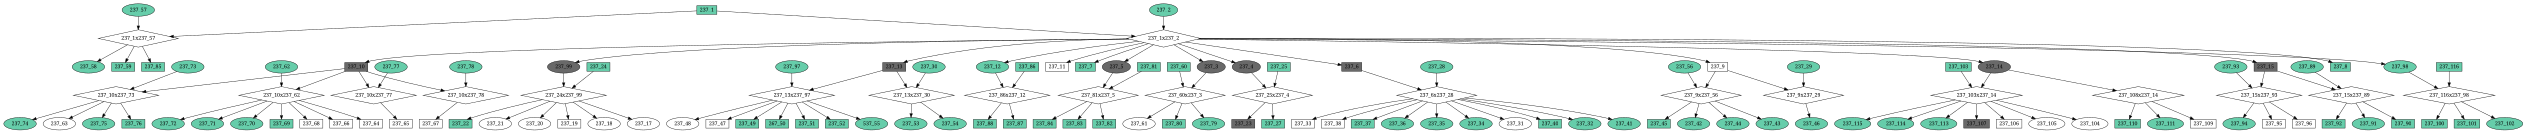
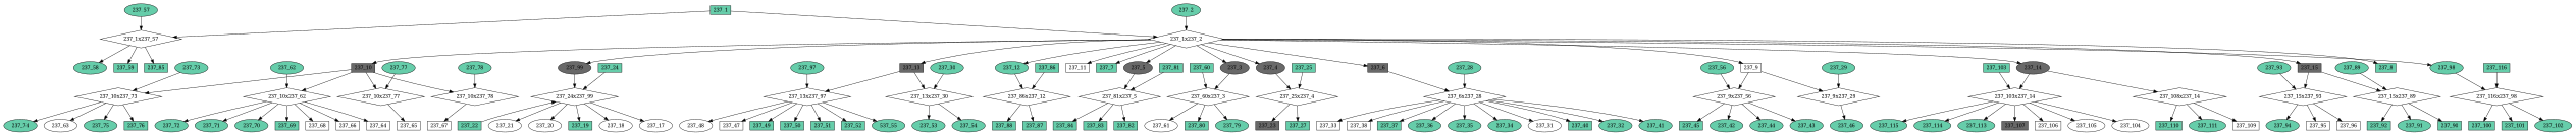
  digraph {
    fontname="Noto Serif"
    node [fillcolor=aquamarine3 fontcolor=black fontname="Noto Serif" regular=0 shape=ellipse style=filled]
    edge [fontname="Noto Serif"]
    "237_58" [height=0.3 width=0.5]
    "237_1x237_57" [height=.1 shape=diamond width=.1 fillcolor="" fontcolor="" regular="" style=""]
    "237_59" [height=0.3 shape=box width=0.5]
    "237_85" [height=0.3 shape=box width=0.5]
    "237_74" [height=0.3 width=0.5]
    "237_10x237_73" [height=.1 shape=diamond width=.1 fillcolor="" fontcolor="" regular="" style=""]
    "237_63" [fillcolor=white height=0.3 width=0.5]
    "237_75" [height=0.3 width=0.5]
    "237_76" [height=0.3 shape=box width=0.5]
    "237_73" [height=0.3 width=0.5]
    "237_72" [height=0.3 width=0.5]
    "237_10x237_62" [height=.1 shape=diamond width=.1 fillcolor="" fontcolor="" regular="" style=""]
    "237_71" [height=0.3 width=0.5]
    "237_70" [height=0.3 width=0.5]
    "237_69" [height=0.3 shape=box width=0.5]
    "237_68" [fillcolor=white height=0.3 shape=box width=0.5]
    "237_66" [fillcolor=white height=0.3 shape=box width=0.5]
    "237_64" [fillcolor=white height=0.3 shape=box width=0.5]
    "237_115" [height=0.3 width=0.5]
    "237_103x237_14" [height=.1 shape=diamond width=.1 fillcolor="" fontcolor="" regular="" style=""]
    "237_114" [height=0.3 width=0.5]
    "237_113" [height=0.3 width=0.5]
    "237_107" [fillcolor=dimgrey height=0.3 shape=box width=0.5]
    "237_106" [fillcolor=white height=0.3 shape=box width=0.5]
    "237_105" [fillcolor=white height=0.3 width=0.5]
    "237_104" [fillcolor=white height=0.3 width=0.5]
    "237_110" [height=0.3 shape=box width=0.5]
    "237_108x237_14" [height=.1 shape=diamond width=.1 fillcolor="" fontcolor="" regular="" style=""]
    "237_111" [height=0.3 width=0.5]
    "237_109" [fillcolor=white height=0.3 shape=box width=0.5]
    "237_65" [fillcolor=white height=0.3 shape=box width=0.5]
    "237_10x237_77" [height=.1 shape=diamond width=.1 fillcolor="" fontcolor="" regular="" style=""]
    "237_62" [height=0.3 width=0.5]
    "237_61" [fillcolor=white height=0.3 width=0.5]
    "237_60x237_3" [height=.1 shape=diamond width=.1 fillcolor="" fontcolor="" regular="" style=""]
    "237_80" [height=0.3 shape=box width=0.5]
    "237_79" [height=0.3 width=0.5]
    "237_57" [height=0.3 width=0.5]
    "237_60" [height=0.3 shape=box width=0.5]
    "237_67" [fillcolor=white height=0.3 shape=box width=0.5]
    "237_10x237_78" [height=.1 shape=diamond width=.1 fillcolor="" fontcolor="" regular="" style=""]
    "237_10" [fillcolor=dimgrey height=0.3 shape=box width=0.5]
    "237_1x237_2" [height=.1 shape=diamond width=.1 fillcolor="" fontcolor="" regular="" style=""]
    "237_99" [fillcolor=dimgrey height=0.3 width=0.5]
    "237_13" [fillcolor=dimgrey height=0.3 shape=box width=0.5]
    "237_12" [height=0.3 width=0.5]
    "237_11" [fillcolor=white height=0.3 shape=box width=0.5]
    "237_7" [height=0.3 shape=box width=0.5]
    "237_5" [fillcolor=dimgrey height=0.3 width=0.5]
    "237_3" [fillcolor=dimgrey height=0.3 width=0.5]
    "237_4" [fillcolor=dimgrey height=0.3 width=0.5]
    "237_6" [fillcolor=dimgrey height=0.3 shape=box width=0.5]
    "237_9" [fillcolor=white height=0.3 shape=box width=0.5]
    "237_14" [fillcolor=dimgrey height=0.3 width=0.5]
    "237_15" [fillcolor=dimgrey height=0.3 shape=box width=0.5]
    "237_8" [height=0.3 shape=box width=0.5]
    "237_98" [height=0.3 width=0.5]
    "237_24x237_99" [height=.1 shape=diamond width=.1 fillcolor="" fontcolor="" regular="" style=""]
    "237_13x237_97" [height=.1 shape=diamond width=.1 fillcolor="" fontcolor="" regular="" style=""]
    "237_13x237_30" [height=.1 shape=diamond width=.1 fillcolor="" fontcolor="" regular="" style=""]
    "237_86x237_12" [height=.1 shape=diamond width=.1 fillcolor="" fontcolor="" regular="" style=""]
    "237_81x237_5" [height=.1 shape=diamond width=.1 fillcolor="" fontcolor="" regular="" style=""]
    "237_25x237_4" [height=.1 shape=diamond width=.1 fillcolor="" fontcolor="" regular="" style=""]
    "237_6x237_28" [height=.1 shape=diamond width=.1 fillcolor="" fontcolor="" regular="" style=""]
    "237_9x237_56" [height=.1 shape=diamond width=.1 fillcolor="" fontcolor="" regular="" style=""]
    "237_9x237_29" [height=.1 shape=diamond width=.1 fillcolor="" fontcolor="" regular="" style=""]
    "237_15x237_93" [height=.1 shape=diamond width=.1 fillcolor="" fontcolor="" regular="" style=""]
    "237_15x237_89" [height=.1 shape=diamond width=.1 fillcolor="" fontcolor="" regular="" style=""]
    "237_116x237_98" [height=.1 shape=diamond width=.1 fillcolor="" fontcolor="" regular="" style=""]
    "237_33" [fillcolor=white height=0.3 shape=box width=0.5]
    "237_38" [fillcolor=white height=0.3 shape=box width=0.5]
    "237_37" [height=0.3 shape=box width=0.5]
    "237_36" [height=0.3 width=0.5]
    "237_35" [height=0.3 width=0.5]
    "237_34" [height=0.3 width=0.5]
    "237_31" [fillcolor=white height=0.3 width=0.5]
    "237_40" [height=0.3 shape=box width=0.5]
    "237_32" [height=0.3 width=0.5]
    "237_41" [height=0.3 width=0.5]
    "237_22" [height=0.3 shape=box width=0.5]
    "237_21" [fillcolor=white height=0.3 width=0.5]
    "237_20" [fillcolor=white height=0.3 width=0.5]
-   "237_19" [fillcolor=white height=0.3 shape=box width=0.5]
+   "237_19" [height=0.3 shape=box width=0.5]
    "237_18" [fillcolor=white height=0.3 width=0.5]
    "237_17" [fillcolor=white height=0.3 width=0.5]
    "237_23" [fillcolor=dimgrey height=0.3 shape=box width=0.5]
    "237_27" [height=0.3 shape=box width=0.5]
    "237_25" [height=0.3 shape=box width=0.5]
    "237_24" [height=0.3 shape=box width=0.5]
    "237_48" [fillcolor=white height=0.3 width=0.5]
    "237_47" [fillcolor=white height=0.3 shape=box width=0.5]
    "237_49" [height=0.3 shape=box width=0.5]
-   "237_50" [height=0.3 shape=box width=0.5 label="267_50"]
+   "237_50" [height=0.3 shape=box width=0.5]
    "237_51" [height=0.3 shape=box width=0.5]
    "237_52" [height=0.3 shape=box width=0.5]
    n96 [height=0.3 label="537_55" width=0.5]
    "237_53" [height=0.3 width=0.5]
    "237_54" [height=0.3 width=0.5]
    "237_88" [height=0.3 shape=box width=0.5]
    "237_87" [height=0.3 shape=box width=0.5]
    "237_84" [height=0.3 shape=box width=0.5]
    "237_83" [height=0.3 shape=box width=0.5]
    "237_82" [height=0.3 shape=box width=0.5]
    "237_2" [height=0.3 width=0.5]
    "237_1" [height=0.3 shape=box width=0.5]
    "237_45" [height=0.3 shape=box width=0.5]
    "237_42" [height=0.3 width=0.5]
    "237_44" [height=0.3 width=0.5]
    "237_43" [height=0.3 width=0.5]
    "237_46" [height=0.3 width=0.5]
    "237_94" [height=0.3 width=0.5]
    "237_95" [fillcolor=white height=0.3 shape=box width=0.5]
    "237_96" [fillcolor=white height=0.3 shape=box width=0.5]
    "237_92" [height=0.3 shape=box width=0.5]
    "237_91" [height=0.3 width=0.5]
    "237_90" [height=0.3 shape=box width=0.5]
    "237_86" [height=0.3 shape=box width=0.5]
    "237_81" [height=0.3 shape=box width=0.5]
    "237_78" [height=0.3 width=0.5]
    "237_77" [height=0.3 width=0.5]
    "237_30" [height=0.3 width=0.5]
    "237_28" [height=0.3 width=0.5]
    "237_89" [height=0.3 width=0.5]
    "237_97" [height=0.3 width=0.5]
    "237_100" [height=0.3 shape=box width=0.5]
    "237_101" [height=0.3 shape=box width=0.5]
    "237_102" [height=0.3 width=0.5]
    "237_116" [height=0.3 shape=box width=0.5]
    "237_93" [height=0.3 width=0.5]
    "237_103" [height=0.3 shape=box width=0.5]
    "237_29" [height=0.3 width=0.5]
    "237_56" [height=0.3 width=0.5]
    "237_1x237_57" -> "237_58"
    "237_1x237_57" -> "237_59"
    "237_1x237_57" -> "237_85"
    "237_10x237_73" -> "237_74"
    "237_10x237_73" -> "237_63"
    "237_10x237_73" -> "237_75"
    "237_10x237_73" -> "237_76"
    "237_73" -> "237_10x237_73"
    "237_10x237_62" -> "237_72"
    "237_10x237_62" -> "237_71"
    "237_10x237_62" -> "237_70"
    "237_10x237_62" -> "237_69"
    "237_10x237_62" -> "237_68"
    "237_10x237_62" -> "237_66"
    "237_10x237_62" -> "237_64"
    "237_103x237_14" -> "237_115"
    "237_103x237_14" -> "237_114"
    "237_103x237_14" -> "237_113"
    "237_103x237_14" -> "237_107"
    "237_103x237_14" -> "237_106"
    "237_103x237_14" -> "237_105"
    "237_103x237_14" -> "237_104"
    "237_108x237_14" -> "237_110"
    "237_108x237_14" -> "237_111"
    "237_108x237_14" -> "237_109"
    "237_10x237_77" -> "237_65"
    "237_62" -> "237_10x237_62"
    "237_60x237_3" -> "237_61"
    "237_60x237_3" -> "237_80"
    "237_60x237_3" -> "237_79"
    "237_57" -> "237_1x237_57"
    "237_60" -> "237_60x237_3"
    "237_10x237_78" -> "237_67"
    "237_10" -> "237_10x237_73"
    "237_10" -> "237_10x237_62"
    "237_10" -> "237_10x237_77"
    "237_10" -> "237_10x237_78"
    "237_1x237_2" -> "237_10"
    "237_1x237_2" -> "237_99"
    "237_1x237_2" -> "237_13"
    "237_1x237_2" -> "237_12"
    "237_1x237_2" -> "237_11"
    "237_1x237_2" -> "237_7"
    "237_1x237_2" -> "237_5"
    "237_1x237_2" -> "237_3"
    "237_1x237_2" -> "237_4"
    "237_1x237_2" -> "237_6"
    "237_1x237_2" -> "237_9"
    "237_1x237_2" -> "237_14"
    "237_1x237_2" -> "237_15"
    "237_1x237_2" -> "237_8"
    "237_1x237_2" -> "237_98"
    "237_99" -> "237_24x237_99"
    "237_13" -> "237_13x237_97"
    "237_13" -> "237_13x237_30"
    "237_12" -> "237_86x237_12"
    "237_5" -> "237_81x237_5"
    "237_3" -> "237_60x237_3"
    "237_4" -> "237_25x237_4"
    "237_6" -> "237_6x237_28"
    "237_9" -> "237_9x237_56"
    "237_9" -> "237_9x237_29"
    "237_14" -> "237_103x237_14"
    "237_14" -> "237_108x237_14"
    "237_15" -> "237_15x237_93"
    "237_15" -> "237_15x237_89"
    "237_98" -> "237_116x237_98"
-   "237_24x237_99" -> "237_22"
+   "237_22" -> "237_24x237_99"
    "237_24x237_99" -> "237_21"
    "237_24x237_99" -> "237_20"
    "237_24x237_99" -> "237_19"
    "237_24x237_99" -> "237_18"
    "237_24x237_99" -> "237_17"
    "237_13x237_97" -> "237_48"
    "237_13x237_97" -> "237_47"
    "237_13x237_97" -> "237_49"
    "237_13x237_97" -> "237_50"
    "237_13x237_97" -> "237_51"
    "237_13x237_97" -> "237_52"
    "237_13x237_97" -> n96
    "237_13x237_30" -> "237_53"
    "237_13x237_30" -> "237_54"
    "237_86x237_12" -> "237_88"
    "237_86x237_12" -> "237_87"
    "237_81x237_5" -> "237_84"
    "237_81x237_5" -> "237_83"
    "237_81x237_5" -> "237_82"
    "237_25x237_4" -> "237_23"
    "237_25x237_4" -> "237_27"
    "237_6x237_28" -> "237_33"
    "237_6x237_28" -> "237_38"
    "237_6x237_28" -> "237_37"
    "237_6x237_28" -> "237_36"
    "237_6x237_28" -> "237_35"
    "237_6x237_28" -> "237_34"
    "237_6x237_28" -> "237_31"
    "237_6x237_28" -> "237_40"
    "237_6x237_28" -> "237_32"
    "237_6x237_28" -> "237_41"
    "237_9x237_56" -> "237_45"
    "237_9x237_56" -> "237_42"
    "237_9x237_56" -> "237_44"
    "237_9x237_56" -> "237_43"
    "237_9x237_29" -> "237_46"
    "237_15x237_93" -> "237_94"
    "237_15x237_93" -> "237_95"
    "237_15x237_93" -> "237_96"
    "237_15x237_89" -> "237_92"
    "237_15x237_89" -> "237_91"
    "237_15x237_89" -> "237_90"
    "237_116x237_98" -> "237_100"
    "237_116x237_98" -> "237_101"
    "237_116x237_98" -> "237_102"
    "237_25" -> "237_25x237_4"
    "237_24" -> "237_24x237_99"
    "237_2" -> "237_1x237_2"
    "237_1" -> "237_1x237_57"
    "237_1" -> "237_1x237_2"
    "237_86" -> "237_86x237_12"
    "237_81" -> "237_81x237_5"
    "237_78" -> "237_10x237_78"
    "237_77" -> "237_10x237_77"
    "237_30" -> "237_13x237_30"
    "237_28" -> "237_6x237_28"
    "237_89" -> "237_15x237_89"
    "237_97" -> "237_13x237_97"
    "237_116" -> "237_116x237_98"
    "237_93" -> "237_15x237_93"
    "237_103" -> "237_103x237_14"
    "237_29" -> "237_9x237_29"
    "237_56" -> "237_9x237_56"
  }
